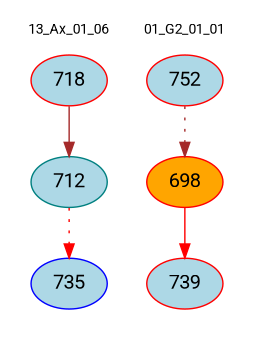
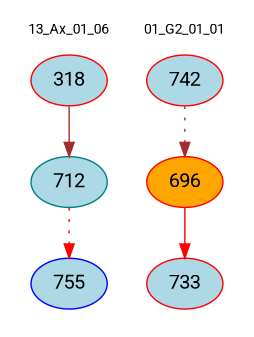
  digraph {
    fontname=Roboto
    node [color=red fillcolor=lightblue fontname=Roboto style=filled]
    edge [color=brown fontname=Roboto style=solid]
-   n1 [label=718]
+   n1 [label=318]
    n2 [color=teal label=712]
-   n3 [color=blue label=735]
-   n4 [label=752]
-   n5 [fillcolor=orange label=698]
-   n6 [label=739]
+   n3 [color=blue label=755]
+   n4 [label=742]
+   n5 [fillcolor=orange label=696]
+   n6 [label=733]
    subgraph cluster_1 {
      color=white
      fontsize=10
      label="13_Ax_01_06"
      n1
      n2
      n3
    }
    subgraph cluster_2 {
      color=white
      fontsize=10
      label="01_G2_01_01"
      n4
      n5
      n6
    }
    n1 -> n2
    n2 -> n3 [color=red style=dotted]
    n4 -> n5 [style=dotted]
    n5 -> n6 [color=red]
  }
